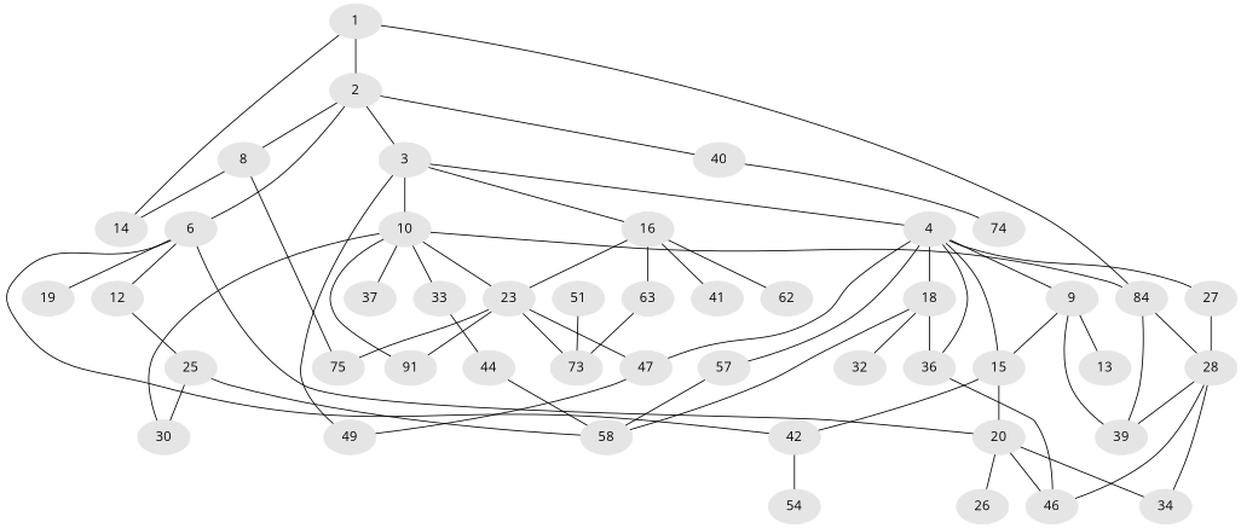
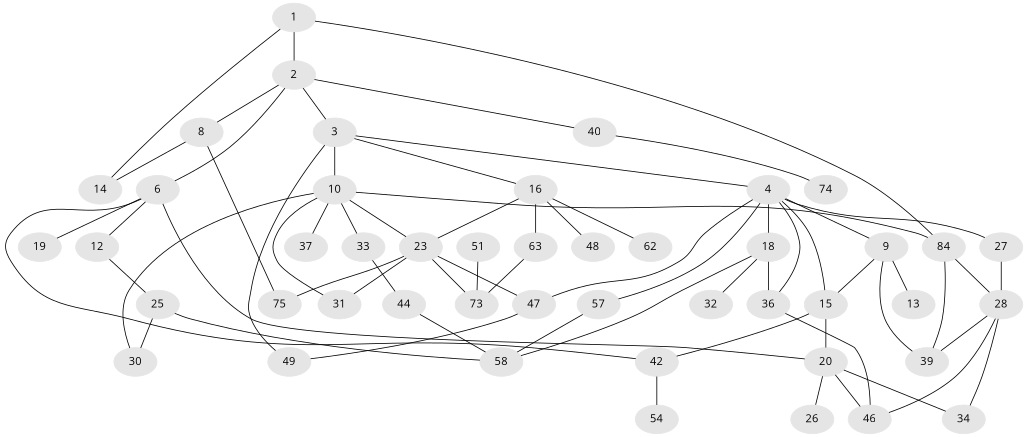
  graph {
    fontname="Open Sans"
    node [color=gray90 fontname="Open Sans" style=filled]
    edge [fontname="Open Sans"]
    1 [super="+56"]
    2 [super="+38"]
    n3 [label=84 super="+60"]
    14 [super="+55"]
    3 [super="+7"]
    6 [super="+11"]
    8
    40
    39
    28 [super="+70"]
    51
    73
    4 [super="+5"]
    10 [super="+21"]
    16 [super="+52"]
    49
    12 [super="+37"]
    19
    20 [super="+22"]
    42 [super="+45"]
    75
    74
    9 [super="+43"]
    15 [super="+35"]
    18 [super="+59"]
    27
    36 [super="+66"]
    47 [super="+48"]
    57 [super="+65"]
    n30 [label=37 super="+53"]
    23 [super="+71"]
    30 [super="+69"]
-   31 [label=91]
+   31
    33
-   41
+   41 [label=48]
    62
    63 [super="+64"]
    13 [super="+72"]
    32
    58 [super="+68"]
    46 [super="+50"]
    25 [super="+29"]
    26
    34
    54
    44 [super="+61"]
    1 -- 2
    1 -- n3
    1 -- 14
    2 -- 3
    2 -- 6
    2 -- 8
    2 -- 40
    n3 -- 39
    n3 -- 28
    3 -- 4
    3 -- 10
    3 -- 16
    3 -- 49
    6 -- 12
    6 -- 19
    6 -- 20
    6 -- 42
    8 -- 14
    8 -- 75
    40 -- 74
    28 -- 39
    28 -- 46
    28 -- 34
    51 -- 73
    4 -- 9
    4 -- 15
    4 -- 18
    4 -- 27
    4 -- 36
    4 -- 47
    4 -- 57
    10 -- n3
    10 -- n30
    10 -- 23
    10 -- 30
    10 -- 31
    10 -- 33
    16 -- 23
    16 -- 41
    16 -- 62
    16 -- 63
    12 -- 25
    20 -- 46 [weight=2]
    20 -- 26
    20 -- 34
    42 -- 54
    9 -- 39
    9 -- 15
    9 -- 13
    15 -- 20
    15 -- 42
    18 -- 36
    18 -- 32
    18 -- 58
    27 -- 28
    36 -- 46
    47 -- 49
    57 -- 58
    23 -- 73
    23 -- 75
    23 -- 47
    23 -- 31
    33 -- 44
    63 -- 73
    25 -- 30
    25 -- 58
    44 -- 58
  }
